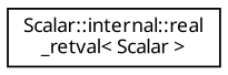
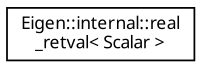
  digraph {
    rankdir=LR
    fontname="Noto Sans"
-   n1 [color=black fillcolor=white fontname="Noto Sans" fontsize=10 height=0.2 label="Scalar::internal::real\l_retval\< Scalar \>" shape=record style=filled width=0.4]
+   n1 [color=black fillcolor=white fontname="Noto Sans" fontsize=10 height=0.2 label="Eigen::internal::real\l_retval\< Scalar \>" shape=record style=filled width=0.4]
  }
